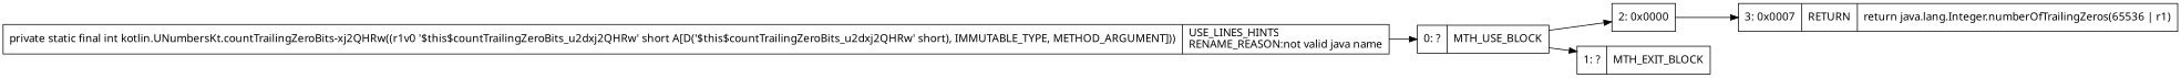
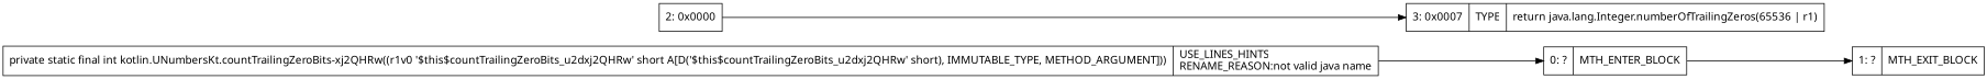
  digraph {
    fontname="Noto Sans"
    rankdir=LR
    node [fontname="Noto Sans" shape=record]
    edge [fontname="Noto Sans"]
-   n1 [label="{0\:\ ?|MTH_USE_BLOCK\l}"]
+   n1 [label="{0\:\ ?|MTH_ENTER_BLOCK\l}"]
    n2 [label="{2\:\ 0x0000}"]
    n3 [label="{1\:\ ?|MTH_EXIT_BLOCK\l}"]
-   n4 [label="{3\:\ 0x0007|RETURN\l|return java.lang.Integer.numberOfTrailingZeros(65536 \| r1)\l}"]
+   n4 [label="{3\:\ 0x0007|TYPE\l|return java.lang.Integer.numberOfTrailingZeros(65536 \| r1)\l}"]
    n5 [label="{private static final int kotlin.UNumbersKt.countTrailingZeroBits\-xj2QHRw((r1v0 '$this$countTrailingZeroBits_u2dxj2QHRw' short A[D('$this$countTrailingZeroBits_u2dxj2QHRw' short), IMMUTABLE_TYPE, METHOD_ARGUMENT]))  | USE_LINES_HINTS\lRENAME_REASON:not valid java name\l}"]
-   n1 -> n2
    n1 -> n3
    n2 -> n4
    n5 -> n1
  }
